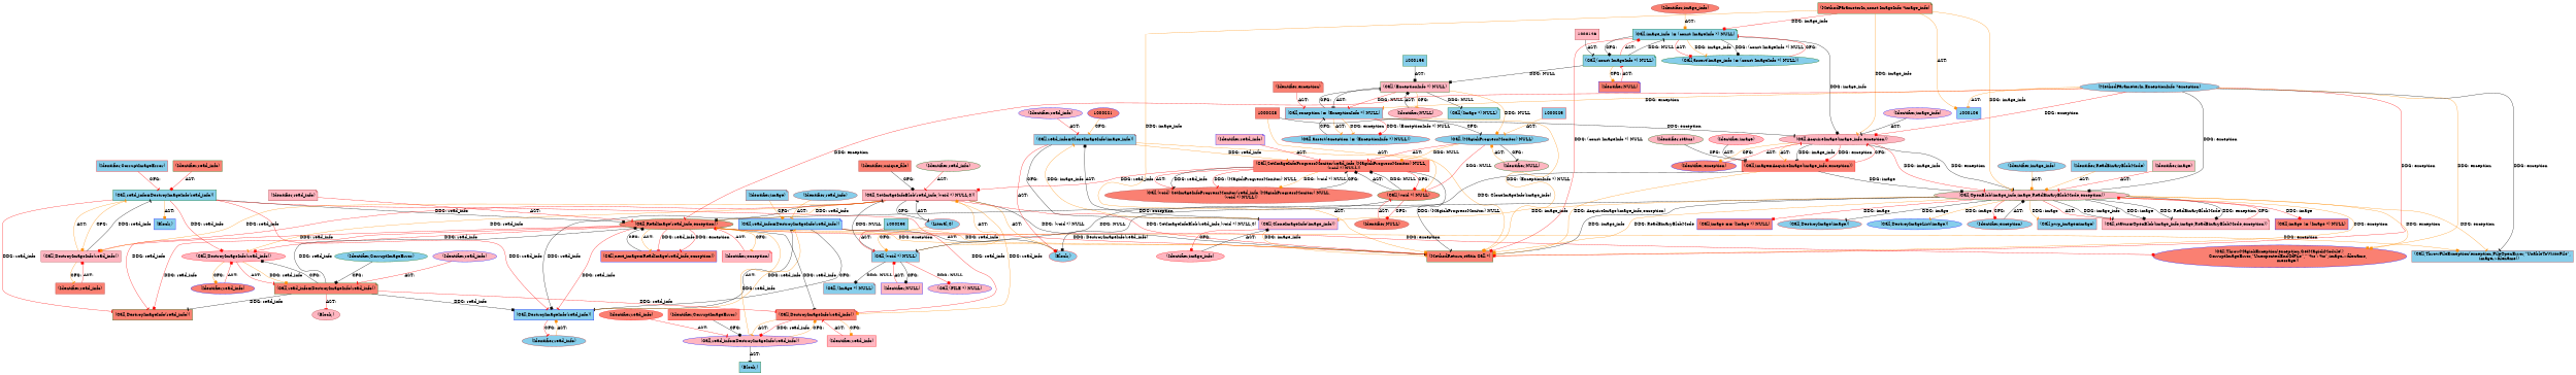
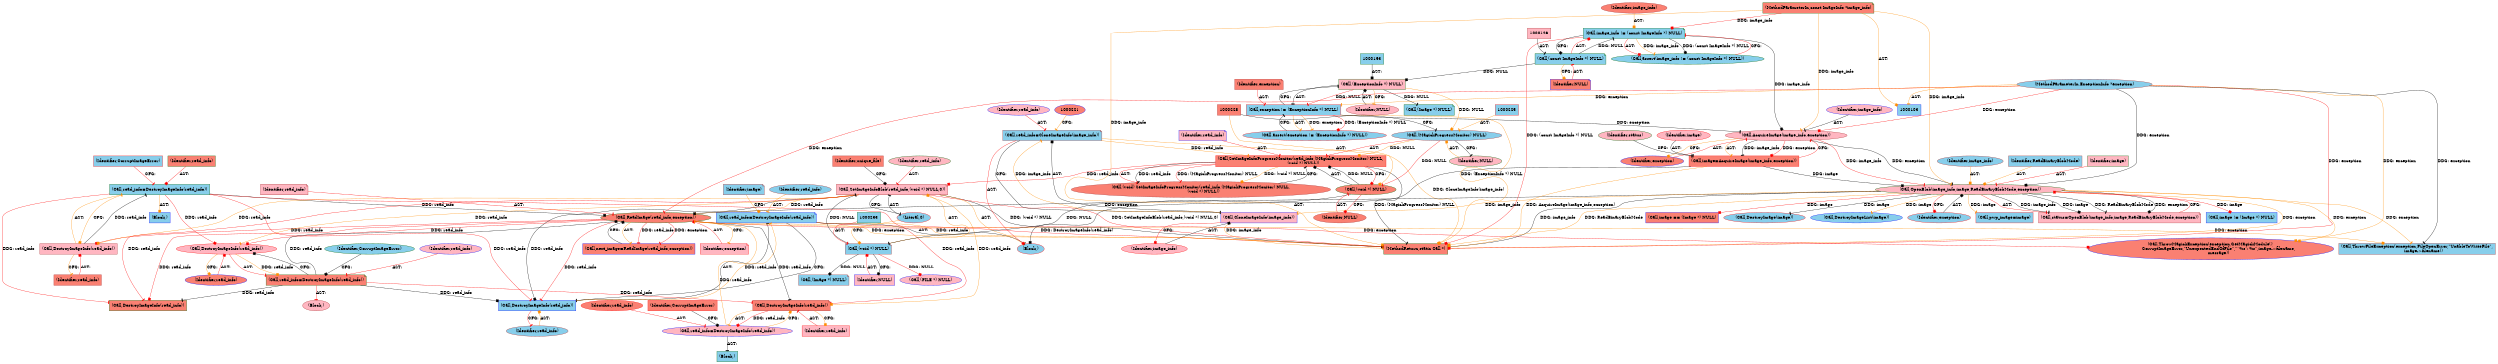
  digraph {
    node [color=brown fillcolor=skyblue shape=ellipse style=filled]
    edge [arrowhead=tee color=red]
    n1 [color=blue label="(Call,read_info=DestroyImageInfo(read_info))" shape=note]
    n2 [color=blue label="(Call,DestroyImageInfo(read_info))" shape=box]
    n3 [color=darkgreen fillcolor=salmon label="(MethodReturn,static Call *)" shape=box]
    n4 [color=red label="(Block,)"]
    n5 [label="(Identifier,read_info)"]
    n6 [color=darkgreen label="(Call,read_info=DestroyImageInfo(read_info))" shape=box]
    n7 [fillcolor=lightpink label="(Call,DestroyImageInfo(read_info))" shape=box]
    n8 [color=darkgreen fillcolor=salmon label="(Call,ReadImage(read_info,exception))"]
    n9 [color=red fillcolor=lightpink label="(Call,DestroyImageInfo(read_info))"]
    n10 [fillcolor=salmon label="(Call,DestroyImageInfo(read_info))" shape=note]
    n11 [color=blue label="(Block,)" shape=box]
    n12 [color=darkgreen fillcolor=salmon label="(Call,DestroyImageInfo(read_info))" shape=box]
    n13 [fillcolor=salmon label="(Identifier,read_info)" shape=box]
    n14 [color=blue fillcolor=salmon label="(Call,ThrowMagickException(exception,GetMagickModule(),\n            CorruptImageError,\"UnexpectedEndOfFile\",\"`%s': %s\",image->filename,\n            message))"]
    n15 [label="(Call,ThrowFileException(exception,FileOpenError,\"UnableToWriteFile\",\n          image->filename))" shape=box]
    n16 [color=blue fillcolor=salmon label="(Call,next_image=ReadImage(read_info,exception))" shape=box]
    n17 [color=red fillcolor=lightpink label="(Identifier,exception)" shape=note]
    n18 [color=darkgreen fillcolor=salmon label="(Call,read_info=DestroyImageInfo(read_info))" shape=note]
    n19 [color=blue fillcolor=salmon label="(Identifier,read_info)"]
    n20 [color=blue fillcolor=lightpink label="(Call,read_info=DestroyImageInfo(read_info))"]
    n21 [color=red fillcolor=lightpink label="(Identifier,read_info)" shape=box]
    n22 [fillcolor=lightpink label="(Call,SetImageInfoBlob(read_info,(void *) NULL,0))" shape=note]
    n23 [color=red label="(Literal,0)"]
    n24 [label="(Call,(void *) NULL)" shape=note]
    n25 [color=red fillcolor=salmon label="(Call,SetImageInfoProgressMonitor(read_info,(MagickProgressMonitor) NULL,\n    (void *) NULL))" shape=box]
    n26 [color=darkgreen fillcolor=salmon label="(Call,(void *) NULL)"]
    n27 [fillcolor=salmon label="(Call,(void) SetImageInfoProgressMonitor(read_info,(MagickProgressMonitor) NULL,\n    (void *) NULL))"]
    n28 [fillcolor=salmon label="(Identifier,NULL)"]
    n29 [label="(Call,read_info=CloneImageInfo(image_info))" shape=note]
    n30 [color=blue fillcolor=lightpink label="(Call,CloneImageInfo(image_info))" shape=box]
    n31 [color=red fillcolor=lightpink label="(Identifier,image_info)"]
    n32 [color=darkgreen fillcolor=lightpink label="(Call,OpenBlob(image_info,image,ReadBinaryBlobMode,exception))"]
    n33 [color=red label="(Identifier,exception)"]
    n34 [color=red label="(Call,pwp_image=image)" shape=box]
    n35 [fillcolor=lightpink label="(Call,status=OpenBlob(image_info,image,ReadBinaryBlobMode,exception))" shape=note]
-   n36 [color=blue fillcolor=salmon label="(Call,image != (Image *) NULL)" shape=box]
+   n36 [color=blue label="(Call,image != (Image *) NULL)" shape=box]
    n37 [color=blue fillcolor=salmon label="(Call,image == (Image *) NULL)" shape=box]
    n38 [color=red label="(Call,DestroyImage(image))"]
    n39 [color=blue label="(Call,DestroyImageList(image))"]
    n40 [fillcolor=lightpink label="(Call,AcquireImage(image_info,exception))"]
    n41 [color=red fillcolor=salmon label="(Call,image=AcquireImage(image_info,exception))" shape=box]
    n42 [color=blue fillcolor=salmon label="(Identifier,exception)"]
    n43 [color=darkgreen label="(Call,image_info != (const ImageInfo *) NULL)" shape=note]
    n44 [color=darkgreen label="(Call,(const ImageInfo *) NULL)" shape=note]
    n45 [color=darkgreen label="(Call,assert(image_info != (const ImageInfo *) NULL))"]
    n46 [color=darkgreen fillcolor=lightpink label="(Call,(ExceptionInfo *) NULL)" shape=box]
    n47 [color=blue fillcolor=salmon label="(Identifier,NULL)" shape=note]
    n48 [color=darkgreen fillcolor=salmon label="(MethodParameterIn,const ImageInfo *image_info)" shape=note]
    1000103 [color=blue shape=box]
    n50 [color=red label="(Call,exception != (ExceptionInfo *) NULL)" shape=box]
    n51 [label="(Call,(MagickProgressMonitor) NULL)"]
    n52 [fillcolor=lightpink label="(Identifier,NULL)"]
    n53 [color=darkgreen label="(Call,(Image *) NULL)" shape=note]
    n54 [color=red label="(Call,assert(exception != (ExceptionInfo *) NULL))"]
    n55 [label="(MethodParameterIn,ExceptionInfo *exception)"]
    n56 [color=darkgreen fillcolor=lightpink label="(Identifier,NULL)"]
    n57 [label="(Call,(Image *) NULL)" shape=note]
    n58 [color=blue fillcolor=lightpink label="(Call,(FILE *) NULL)"]
    n59 [color=blue fillcolor=lightpink label="(Identifier,NULL)" shape=box]
    n60 [fillcolor=lightpink label="(Block,)"]
    n61 [color=darkgreen label="(Block,)" shape=box]
    n62 [color=red fillcolor=salmon label="(Identifier,read_info)"]
    n63 [color=darkgreen fillcolor=lightpink label="(Identifier,status)"]
    n64 [fillcolor=salmon label="(Identifier,image_info)"]
    n65 [color=darkgreen fillcolor=lightpink label="(Identifier,read_info)"]
    n66 [fillcolor=salmon label="(Identifier,exception)" shape=note]
    n67 [color=red label="(Identifier,CorruptImageError)" shape=box]
    n68 [label="(Identifier,image_info)"]
    n69 [color=darkgreen label="(Identifier,CorruptImageError)"]
    n70 [color=darkgreen fillcolor=salmon label="(Identifier,read_info)" shape=box]
    n71 [color=blue fillcolor=lightpink label="(Identifier,read_info)"]
    n72 [label="(Identifier,read_info)"]
    n73 [color=red fillcolor=lightpink label="(Identifier,image)"]
    n74 [label="(Identifier,ReadBinaryBlobMode)" shape=box]
    n75 [fillcolor=salmon label="(Identifier,unique_file)" shape=box]
    n76 [color=red fillcolor=salmon label="(Identifier,CorruptImageError)" shape=box]
    n77 [fillcolor=lightpink label="(Identifier,read_info)" shape=note]
    n78 [color=blue fillcolor=lightpink label="(Identifier,image_info)"]
    n79 [label="(Identifier,image)" shape=note]
    n80 [color=blue fillcolor=lightpink label="(Identifier,read_info)"]
    n81 [color=darkgreen fillcolor=lightpink label="(Identifier,image)" shape=box]
    n82 [color=blue fillcolor=lightpink label="(Identifier,read_info)" shape=note]
    1000221 [color=blue fillcolor=salmon]
    1000126 [fillcolor=lightpink shape=box]
    1000153 [color=darkgreen shape=box]
    1000225 [color=red shape=box]
    1000228 [fillcolor=salmon shape=box]
    1000233 [color=darkgreen shape=box]
    n1 -> n2 [color=black label="CFG: "]
    n1 -> n3 [arrowhead=box label="DDG: DestroyImageInfo(read_info)"]
    n1 -> n3 [color=darkorange label="DDG: read_info"]
    n1 -> n4 [color=black label="AST: "]
    n2 -> n1 [color=black label="AST: "]
    n2 -> n1 [color=darkorange label="DDG: read_info"]
    n2 -> n5 [label="CFG: "]
    n5 -> n2 [arrowhead=box color=darkorange label="AST: "]
    n6 -> n2 [label="DDG: read_info"]
    n6 -> n7 [arrowhead=box color=darkorange label="CFG: "]
    n6 -> n8 [arrowhead=box color=black label="DDG: read_info"]
    n6 -> n9 [arrowhead=box label="DDG: read_info"]
    n6 -> n10 [label="DDG: read_info"]
    n6 -> n11 [arrowhead=box color=darkorange label="AST: "]
    n6 -> n12 [label="DDG: read_info"]
    n7 -> n6 [color=darkorange label="AST: "]
    n7 -> n6 [color=black label="DDG: read_info"]
    n7 -> n13 [color=darkorange label="CFG: "]
    n8 -> n2 [label="DDG: read_info"]
    n8 -> n3 [arrowhead=box color=darkorange label="DDG: exception"]
    n8 -> n7 [arrowhead=box label="DDG: read_info"]
    n8 -> n9 [arrowhead=box label="DDG: read_info"]
    n8 -> n10 [color=black label="DDG: read_info"]
    n8 -> n12 [arrowhead=box label="DDG: read_info"]
    n8 -> n14 [arrowhead=box label="DDG: exception"]
    n8 -> n15 [arrowhead=box color=darkorange label="DDG: exception"]
    n8 -> n16 [color=darkorange label="AST: "]
    n8 -> n16 [label="DDG: read_info"]
    n8 -> n16 [label="DDG: exception"]
    n8 -> n17 [color=darkorange label="CFG: "]
    n9 -> n18 [label="AST: "]
    n9 -> n18 [arrowhead=box color=darkorange label="DDG: read_info"]
    n9 -> n19 [arrowhead=box color=darkorange label="CFG: "]
    n10 -> n20 [color=darkorange label="AST: "]
    n10 -> n20 [arrowhead=box label="DDG: read_info"]
    n10 -> n21 [arrowhead=box color=darkorange label="CFG: "]
    n13 -> n7 [arrowhead=box label="AST: "]
    n16 -> n8 [arrowhead=box color=black label="CFG: "]
    n17 -> n8 [arrowhead=box label="AST: "]
    n18 -> n2 [arrowhead=box color=black label="DDG: read_info"]
    n18 -> n8 [arrowhead=box color=black label="DDG: read_info"]
    n18 -> n9 [arrowhead=box color=black label="CFG: "]
    n18 -> n10 [label="DDG: read_info"]
    n18 -> n12 [color=black label="DDG: read_info"]
    n18 -> n60 [label="AST: "]
    n19 -> n9 [arrowhead=box label="AST: "]
    n20 -> n8 [color=darkorange label="DDG: read_info"]
    n20 -> n10 [arrowhead=box color=darkorange label="CFG: "]
    n20 -> n61 [color=black label="AST: "]
    n21 -> n10 [label="AST: "]
    n22 -> n2 [arrowhead=box color=black label="DDG: read_info"]
    n22 -> n3 [arrowhead=box color=black label="DDG: (void *) NULL"]
    n22 -> n3 [label="DDG: SetImageInfoBlob(read_info,(void *) NULL,0)"]
    n22 -> n4 [color=darkorange label="AST: "]
    n22 -> n7 [arrowhead=box color=darkorange label="DDG: read_info"]
    n22 -> n8 [color=darkorange label="DDG: read_info"]
    n22 -> n9 [color=darkorange label="DDG: read_info"]
    n22 -> n10 [arrowhead=box color=darkorange label="DDG: read_info"]
    n22 -> n12 [label="DDG: read_info"]
    n22 -> n23 [color=black label="CFG: "]
    n23 -> n22 [color=black label="AST: "]
    n23 -> n24 [arrowhead=box color=darkorange label="CFG: "]
    n24 -> n22 [arrowhead=box color=darkorange label="AST: "]
    n24 -> n22 [color=black label="DDG: NULL"]
    n24 -> n57 [arrowhead=box color=black label="DDG: NULL"]
    n24 -> n58 [arrowhead=box label="DDG: NULL"]
    n24 -> n59 [arrowhead=box color=black label="CFG: "]
    n25 -> n3 [color=black label="DDG: (MagickProgressMonitor) NULL"]
    n25 -> n22 [arrowhead=box label="DDG: read_info"]
    n25 -> n26 [arrowhead=box label="CFG: "]
    n25 -> n27 [label="AST: "]
    n25 -> n27 [color=black label="DDG: read_info"]
    n25 -> n27 [label="DDG: (MagickProgressMonitor) NULL"]
    n25 -> n27 [arrowhead=box color=darkorange label="DDG: (void *) NULL"]
    n26 -> n24 [color=black label="DDG: NULL"]
    n26 -> n25 [arrowhead=box color=black label="AST: "]
    n26 -> n25 [arrowhead=box color=black label="DDG: NULL"]
    n26 -> n28 [arrowhead=box label="CFG: "]
    n27 -> n25 [color=black label="CFG: "]
    n28 -> n26 [label="AST: "]
    n29 -> n3 [arrowhead=box color=darkorange label="DDG: CloneImageInfo(image_info)"]
    n29 -> n4 [arrowhead=box label="AST: "]
    n29 -> n25 [color=darkorange label="DDG: read_info"]
    n29 -> n30 [color=black label="CFG: "]
    n30 -> n3 [color=darkorange label="DDG: image_info"]
    n30 -> n29 [arrowhead=box color=black label="AST: "]
    n30 -> n29 [color=darkorange label="DDG: image_info"]
    n30 -> n31 [arrowhead=box label="CFG: "]
    n31 -> n30 [arrowhead=box color=black label="AST: "]
    n32 -> n3 [color=darkorange label="DDG: exception"]
    n32 -> n3 [color=black label="DDG: image_info"]
    n32 -> n3 [arrowhead=box color=darkorange label="DDG: ReadBinaryBlobMode"]
    n32 -> n8 [arrowhead=box color=black label="DDG: exception"]
    n32 -> n14 [arrowhead=box color=darkorange label="DDG: exception"]
    n32 -> n15 [color=darkorange label="DDG: exception"]
    n32 -> n30 [color=darkorange label="DDG: image_info"]
    n32 -> n33 [arrowhead=box label="CFG: "]
    n32 -> n34 [color=darkorange label="DDG: image"]
    n32 -> n35 [label="AST: "]
    n32 -> n35 [color=black label="DDG: image_info"]
    n32 -> n35 [arrowhead=box color=black label="DDG: image"]
    n32 -> n35 [color=black label="DDG: ReadBinaryBlobMode"]
    n32 -> n35 [arrowhead=box color=black label="DDG: exception"]
    n32 -> n36 [arrowhead=box label="DDG: image"]
    n32 -> n37 [arrowhead=box label="DDG: image"]
    n32 -> n38 [color=black label="DDG: image"]
    n32 -> n39 [color=darkorange label="DDG: image"]
    n33 -> n32 [arrowhead=box color=black label="AST: "]
    n35 -> n32 [arrowhead=box label="CFG: "]
    n40 -> n32 [label="DDG: image_info"]
    n40 -> n32 [color=black label="DDG: exception"]
    n40 -> n41 [color=darkorange label="AST: "]
    n40 -> n41 [color=black label="DDG: image_info"]
    n40 -> n41 [arrowhead=box label="DDG: exception"]
    n40 -> n42 [arrowhead=box color=darkorange label="CFG: "]
    n41 -> n3 [arrowhead=box color=darkorange label="DDG: AcquireImage(image_info,exception)"]
    n41 -> n4 [arrowhead=box color=black label="AST: "]
    n41 -> n32 [arrowhead=box color=black label="DDG: image"]
    n41 -> n40 [label="CFG: "]
    n42 -> n40 [label="AST: "]
    n43 -> n3 [arrowhead=box label="DDG: (const ImageInfo *) NULL"]
    n43 -> n40 [arrowhead=box color=black label="DDG: image_info"]
    n43 -> n44 [arrowhead=box color=black label="CFG: "]
    n43 -> n45 [arrowhead=box label="AST: "]
    n43 -> n45 [color=darkorange label="DDG: image_info"]
    n43 -> n45 [arrowhead=box color=black label="DDG: (const ImageInfo *) NULL"]
    n44 -> n43 [arrowhead=box label="AST: "]
    n44 -> n43 [color=black label="DDG: NULL"]
    n44 -> n46 [arrowhead=box color=black label="DDG: NULL"]
    n44 -> n47 [arrowhead=box color=darkorange label="CFG: "]
    n45 -> n43 [label="CFG: "]
    n46 -> n50 [color=black label="AST: "]
    n46 -> n50 [label="DDG: NULL"]
    n46 -> n51 [arrowhead=box color=darkorange label="DDG: NULL"]
    n46 -> n52 [color=darkorange label="CFG: "]
    n46 -> n53 [color=black label="DDG: NULL"]
    n47 -> n44 [label="AST: "]
    n48 -> n3 [arrowhead=box color=darkorange label="DDG: image_info"]
    n48 -> n32 [color=darkorange label="DDG: image_info"]
    n48 -> n40 [color=darkorange label="DDG: image_info"]
    n48 -> n43 [arrowhead=box label="DDG: image_info"]
    n48 -> 1000103 [arrowhead=box color=darkorange label="AST: "]
    n50 -> n3 [arrowhead=box color=darkorange label="DDG: (ExceptionInfo *) NULL"]
    n50 -> n40 [color=black label="DDG: exception"]
    n50 -> n46 [color=black label="CFG: "]
    n50 -> n54 [color=darkorange label="AST: "]
    n50 -> n54 [color=darkorange label="DDG: exception"]
    n50 -> n54 [arrowhead=box label="DDG: (ExceptionInfo *) NULL"]
    n51 -> n25 [label="AST: "]
    n51 -> n25 [arrowhead=box color=darkorange label="DDG: NULL"]
    n51 -> n26 [label="DDG: NULL"]
    n51 -> n56 [color=black label="CFG: "]
    n52 -> n46 [arrowhead=box color=black label="AST: "]
    n54 -> n50 [color=black label="CFG: "]
    n55 -> n3 [arrowhead=box label="DDG: exception"]
    n55 -> n8 [label="DDG: exception"]
    n55 -> n14 [arrowhead=box color=darkorange label="DDG: exception"]
    n55 -> n15 [color=black label="DDG: exception"]
    n55 -> n32 [arrowhead=box color=black label="DDG: exception"]
    n55 -> n40 [arrowhead=box label="DDG: exception"]
    n55 -> 1000103 [color=darkorange label="AST: "]
    n55 -> n50 [color=darkorange label="DDG: exception"]
    n56 -> n51 [arrowhead=box color=darkorange label="AST: "]
    n59 -> n24 [arrowhead=box label="AST: "]
    n62 -> n20 [label="AST: "]
    n63 -> n41 [color=black label="CFG: "]
    n64 -> n43 [arrowhead=box color=darkorange label="AST: "]
    n65 -> n22 [label="AST: "]
    n66 -> n50 [label="AST: "]
    n67 -> n6 [label="CFG: "]
    n68 -> n32 [arrowhead=box color=darkorange label="AST: "]
    n69 -> n18 [arrowhead=box color=black label="CFG: "]
    n70 -> n6 [arrowhead=box label="AST: "]
    n71 -> n29 [label="AST: "]
    n72 -> n1 [color=darkorange label="AST: "]
    n73 -> n41 [color=black label="AST: "]
    n74 -> n32 [arrowhead=box color=darkorange label="AST: "]
    n75 -> n22 [arrowhead=box color=black label="CFG: "]
    n76 -> n20 [arrowhead=box color=black label="CFG: "]
    n77 -> n8 [label="AST: "]
    n78 -> n40 [color=black label="AST: "]
    n79 -> n1 [arrowhead=box color=darkorange label="CFG: "]
    n80 -> n18 [label="AST: "]
    n81 -> n32 [label="AST: "]
    n82 -> n25 [label="AST: "]
    1000221 -> n29 [color=darkorange label="CFG: "]
    1000126 -> n44 [color=black label="AST: "]
    1000153 -> n46 [arrowhead=box color=black label="AST: "]
    1000225 -> n51 [color=darkorange label="AST: "]
    1000228 -> n26 [arrowhead=box color=darkorange label="AST: "]
    1000228 -> n51 [color=black label="CFG: "]
    1000233 -> n24 [label="AST: "]
  }
